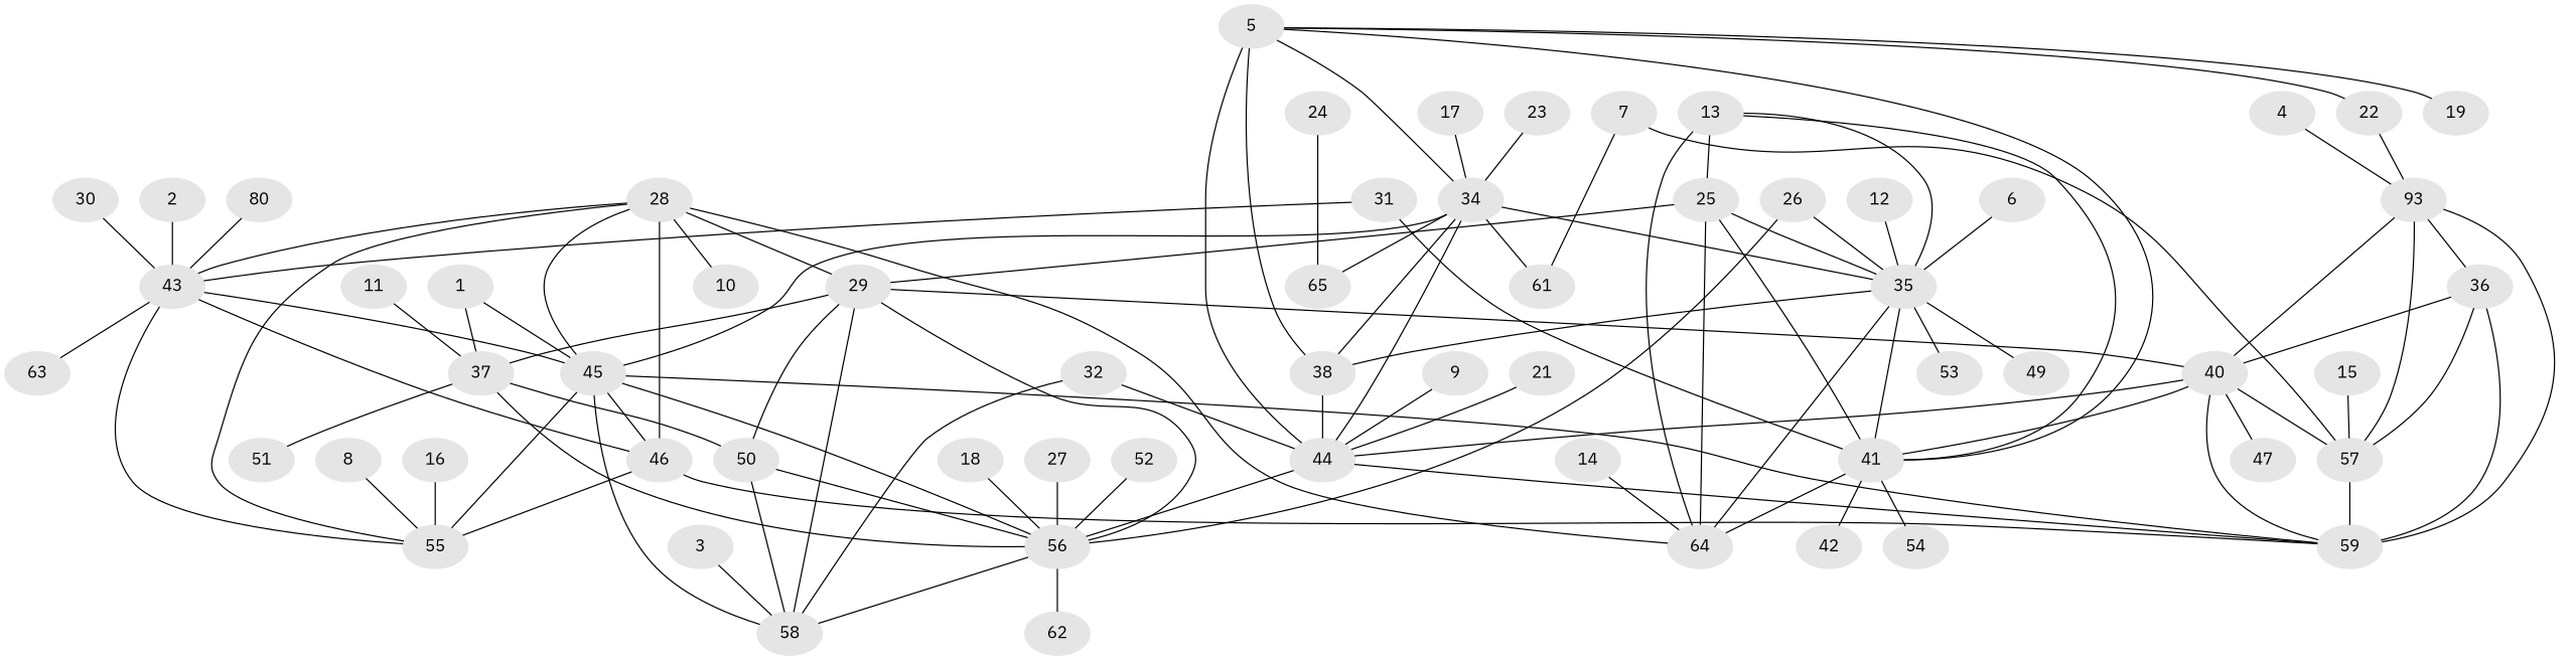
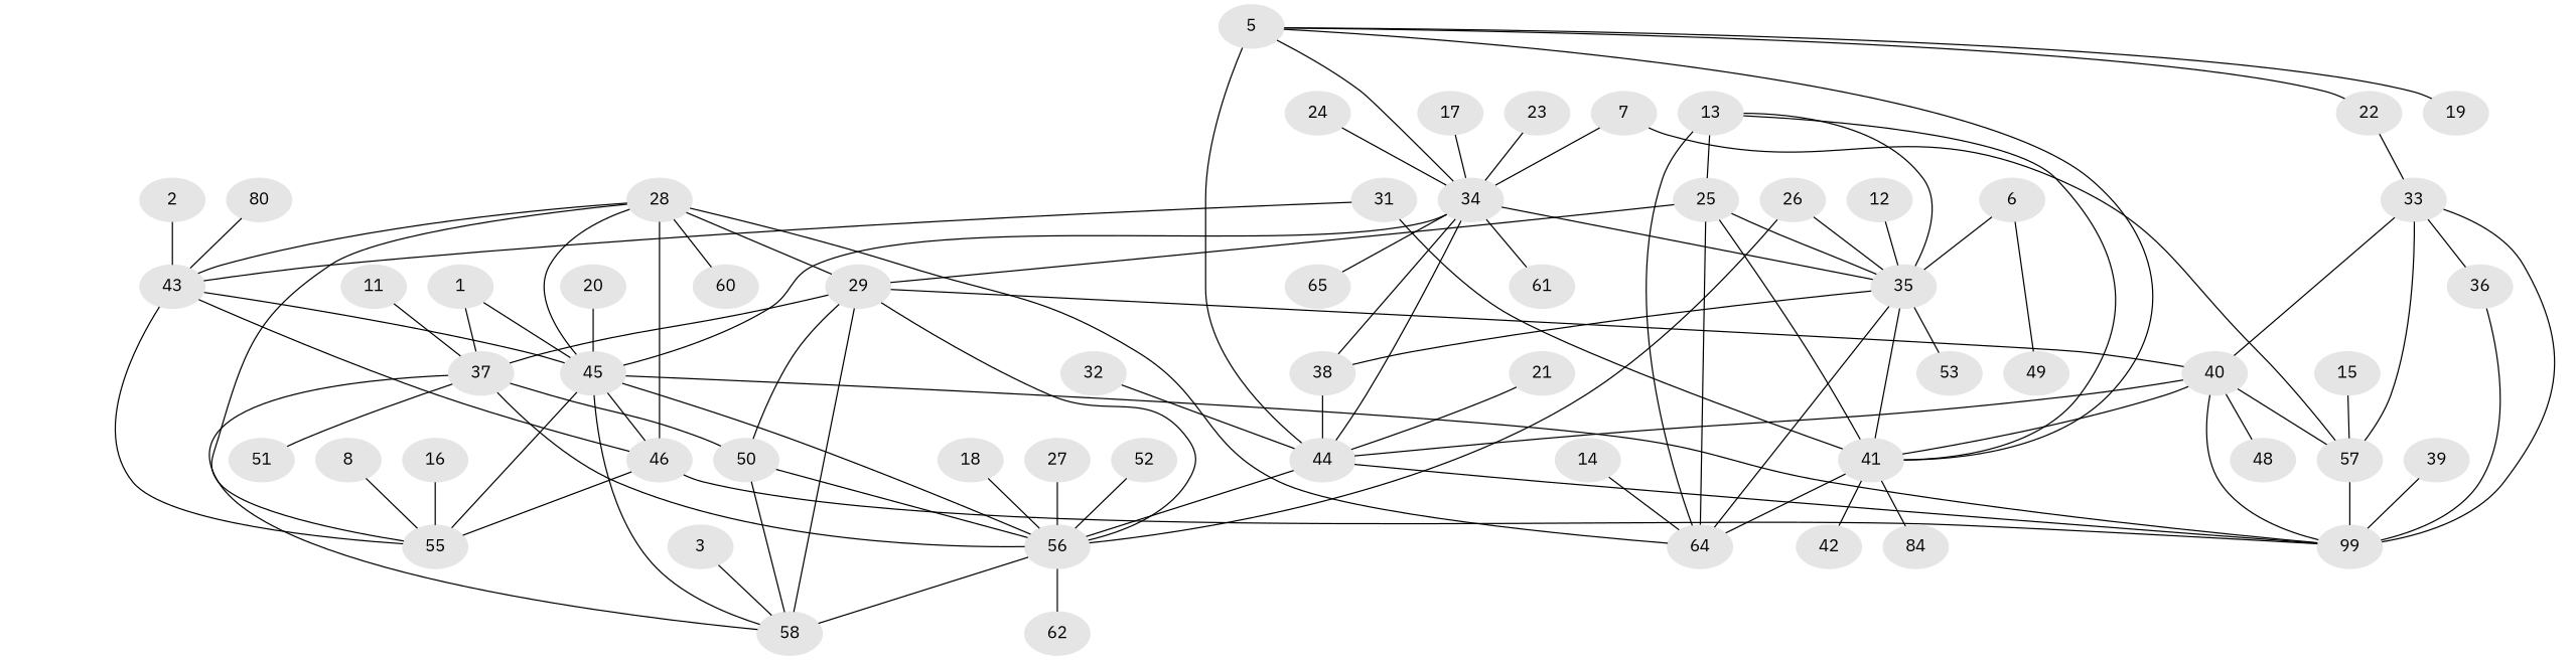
  graph {
    fontname="IBM Plex Sans"
    node [color=gray90 fontname="IBM Plex Sans" style=filled]
    edge [fontname="IBM Plex Sans" weight=1.0]
    1
    37
    45
    58
    56
    50
    51
    55
    46
-   59
+   59 [label=99]
    2
    43
-   63
    3
-   4
-   33 [label=93]
+   33
    57
    40
    36
    5
    19
    22
    34
    38
    41
    44
    35
    61
    65
    64
    42
-   54
+   54 [label=84]
    6
    49
    53
    7
    8
-   9
    n39 [label=80]
    11
    12
    13
    25
    29
    14
    15
    16
    17
    18
    62
+   20
    21
    23
    24
    26
    27
    28
-   60 [label=10]
-   47
-   30
+   60
+   47 [label=48]
    31
    32
+   39
    52
    1 -- 37
    1 -- 45
-   32 -- 58
+   37 -- 58
    37 -- 56
    37 -- 50
    37 -- 51
    45 -- 58
    45 -- 56
    45 -- 55
    45 -- 46 [weight=2.0]
    45 -- 59
    56 -- 58
    56 -- 62
    50 -- 58
    50 -- 56
    46 -- 55 [weight=2.0]
    46 -- 59
    2 -- 43
    43 -- 45
    43 -- 55
    43 -- 46 [weight=2.0]
-   43 -- 63
    3 -- 58
-   4 -- 33
    33 -- 59 [weight=2.0]
    33 -- 57 [weight=2.0]
    33 -- 40 [weight=2.0]
    33 -- 36 [weight=2.0]
    57 -- 59
    40 -- 59
    40 -- 57
    40 -- 41
    40 -- 44
    40 -- 47
    36 -- 59
-   36 -- 57
-   36 -- 40
    5 -- 19
    5 -- 22
    5 -- 34 [weight=2.0]
-   5 -- 38 [weight=2.0]
    5 -- 41
    5 -- 44 [weight=4.0]
    22 -- 33
    34 -- 45
    34 -- 38
    34 -- 44 [weight=2.0]
    34 -- 35
    34 -- 61
    34 -- 65
    38 -- 44 [weight=2.0]
    41 -- 64
    41 -- 42
    41 -- 54
    44 -- 56
    44 -- 59
    35 -- 38
    35 -- 41
    35 -- 64
-   35 -- 49
+   6 -- 49
    35 -- 53
    6 -- 35
    7 -- 57
-   7 -- 61
+   7 -- 34
    8 -- 55
-   9 -- 44
    n39 -- 43
    11 -- 37
    12 -- 35
    13 -- 41
    13 -- 35
    13 -- 64
    13 -- 25 [weight=2.0]
    25 -- 41 [weight=2.0]
    25 -- 35 [weight=2.0]
    25 -- 64 [weight=2.0]
    25 -- 29
    29 -- 37 [weight=2.0]
    29 -- 58 [weight=2.0]
    29 -- 56 [weight=2.0]
    29 -- 50 [weight=2.0]
    29 -- 40
    14 -- 64
    15 -- 57
    16 -- 55
    17 -- 34
    18 -- 56
+   20 -- 45
    21 -- 44
    23 -- 34
-   24 -- 65
+   24 -- 34
    26 -- 56
    26 -- 35
    27 -- 56
    28 -- 45
    28 -- 55
    28 -- 46 [weight=2.0]
    28 -- 43
    28 -- 64
    28 -- 29
    28 -- 60
-   30 -- 43
    31 -- 43
    31 -- 41
    32 -- 44
+   39 -- 59
    52 -- 56
  }
